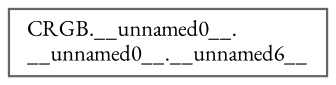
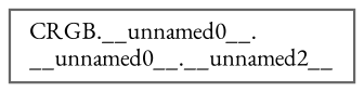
  digraph {
    rankdir=TB
    fontname="EB Garamond"
-   n1 [color=grey40 fillcolor=white fontname="EB Garamond" fontsize=10 height=0.2 label="CRGB.__unnamed0__.\l__unnamed0__.__unnamed6__" shape=box style=filled width=0.4]
+   n1 [color=grey40 fillcolor=white fontname="EB Garamond" fontsize=10 height=0.2 label="CRGB.__unnamed0__.\l__unnamed0__.__unnamed2__" shape=box style=filled width=0.4]
  }
